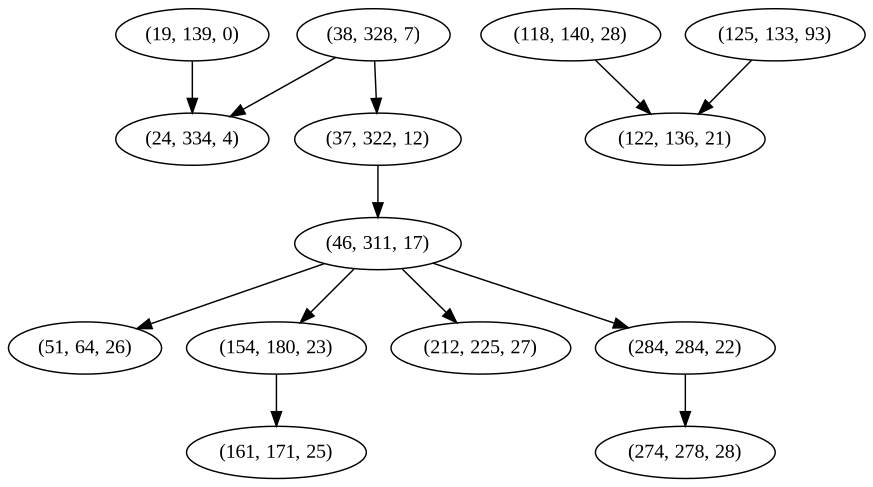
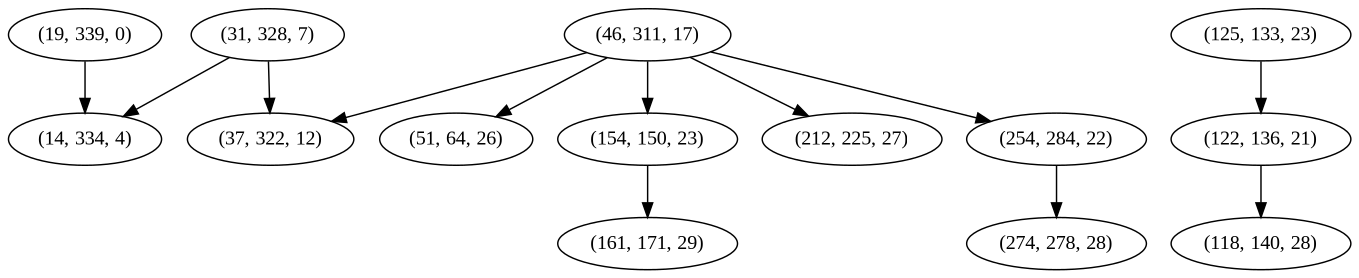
  digraph {
    fontname="Liberation Serif"
    node [fontname="Liberation Serif"]
    edge [fontname="Liberation Serif"]
-   "(19, 339, 0)" [label="(19, 139, 0)"]
-   "(24, 334, 4)"
-   "(31, 328, 7)" [label="(38, 328, 7)"]
+   "(19, 339, 0)"
+   "(24, 334, 4)" [label="(14, 334, 4)"]
+   "(31, 328, 7)"
    "(37, 322, 12)"
    "(46, 311, 17)"
    n6 [label="(51, 64, 26)"]
-   "(154, 180, 23)"
+   "(154, 180, 23)" [label="(154, 150, 23)"]
    n8 [label="(212, 225, 27)"]
-   "(254, 284, 22)" [label="(284, 284, 22)"]
-   "(161, 171, 29)" [label="(161, 171, 25)"]
+   "(254, 284, 22)"
+   "(161, 171, 29)"
    n11 [label="(274, 278, 28)"]
    n12 [label="(118, 140, 28)"]
    "(122, 136, 21)"
-   "(125, 133, 23)" [label="(125, 133, 93)"]
+   "(125, 133, 23)"
    "(19, 339, 0)" -> "(24, 334, 4)"
    "(31, 328, 7)" -> "(24, 334, 4)"
    "(31, 328, 7)" -> "(37, 322, 12)"
-   "(37, 322, 12)" -> "(46, 311, 17)"
+   "(46, 311, 17)" -> "(37, 322, 12)"
    "(46, 311, 17)" -> n6
    "(46, 311, 17)" -> "(154, 180, 23)"
    "(46, 311, 17)" -> n8
    "(46, 311, 17)" -> "(254, 284, 22)"
    "(154, 180, 23)" -> "(161, 171, 29)"
    "(254, 284, 22)" -> n11
-   n12 -> "(122, 136, 21)"
+   "(122, 136, 21)" -> n12
    "(125, 133, 23)" -> "(122, 136, 21)"
  }
